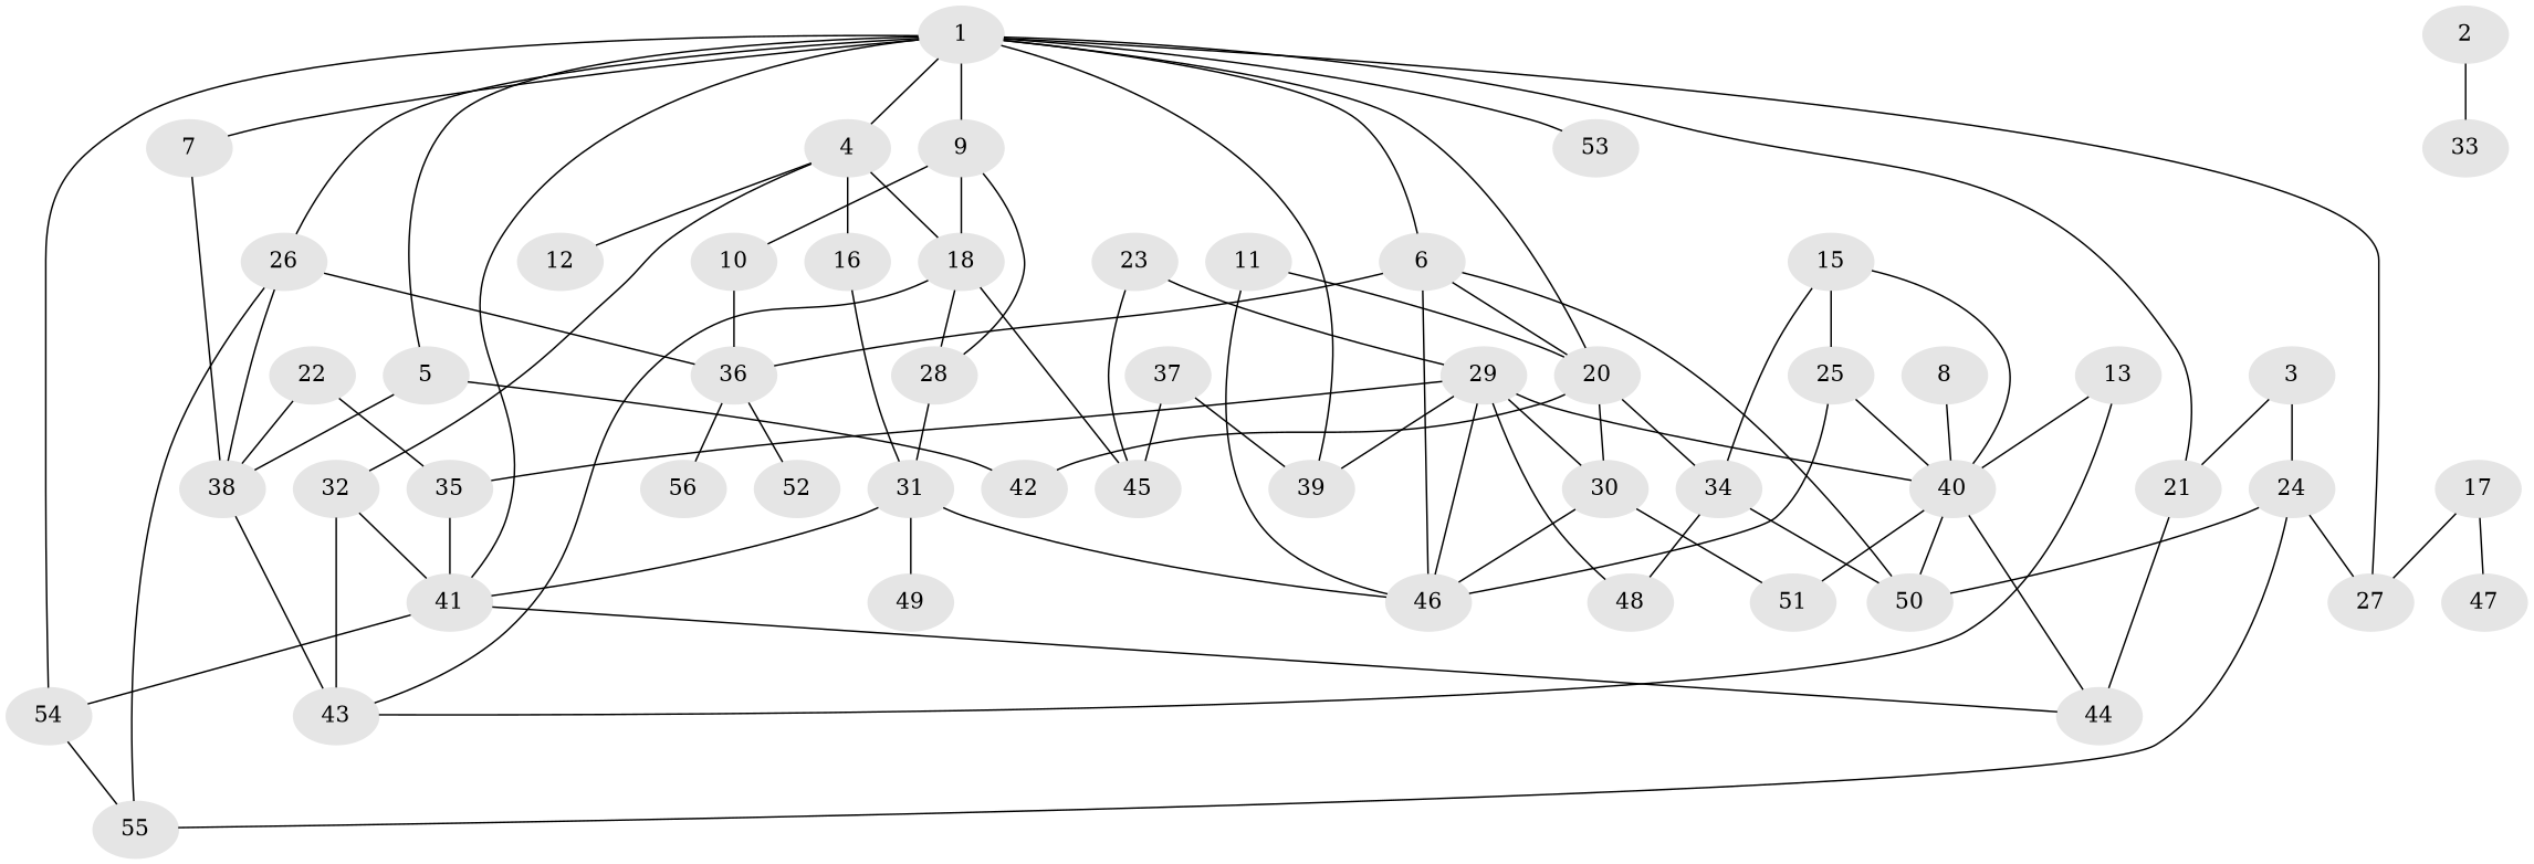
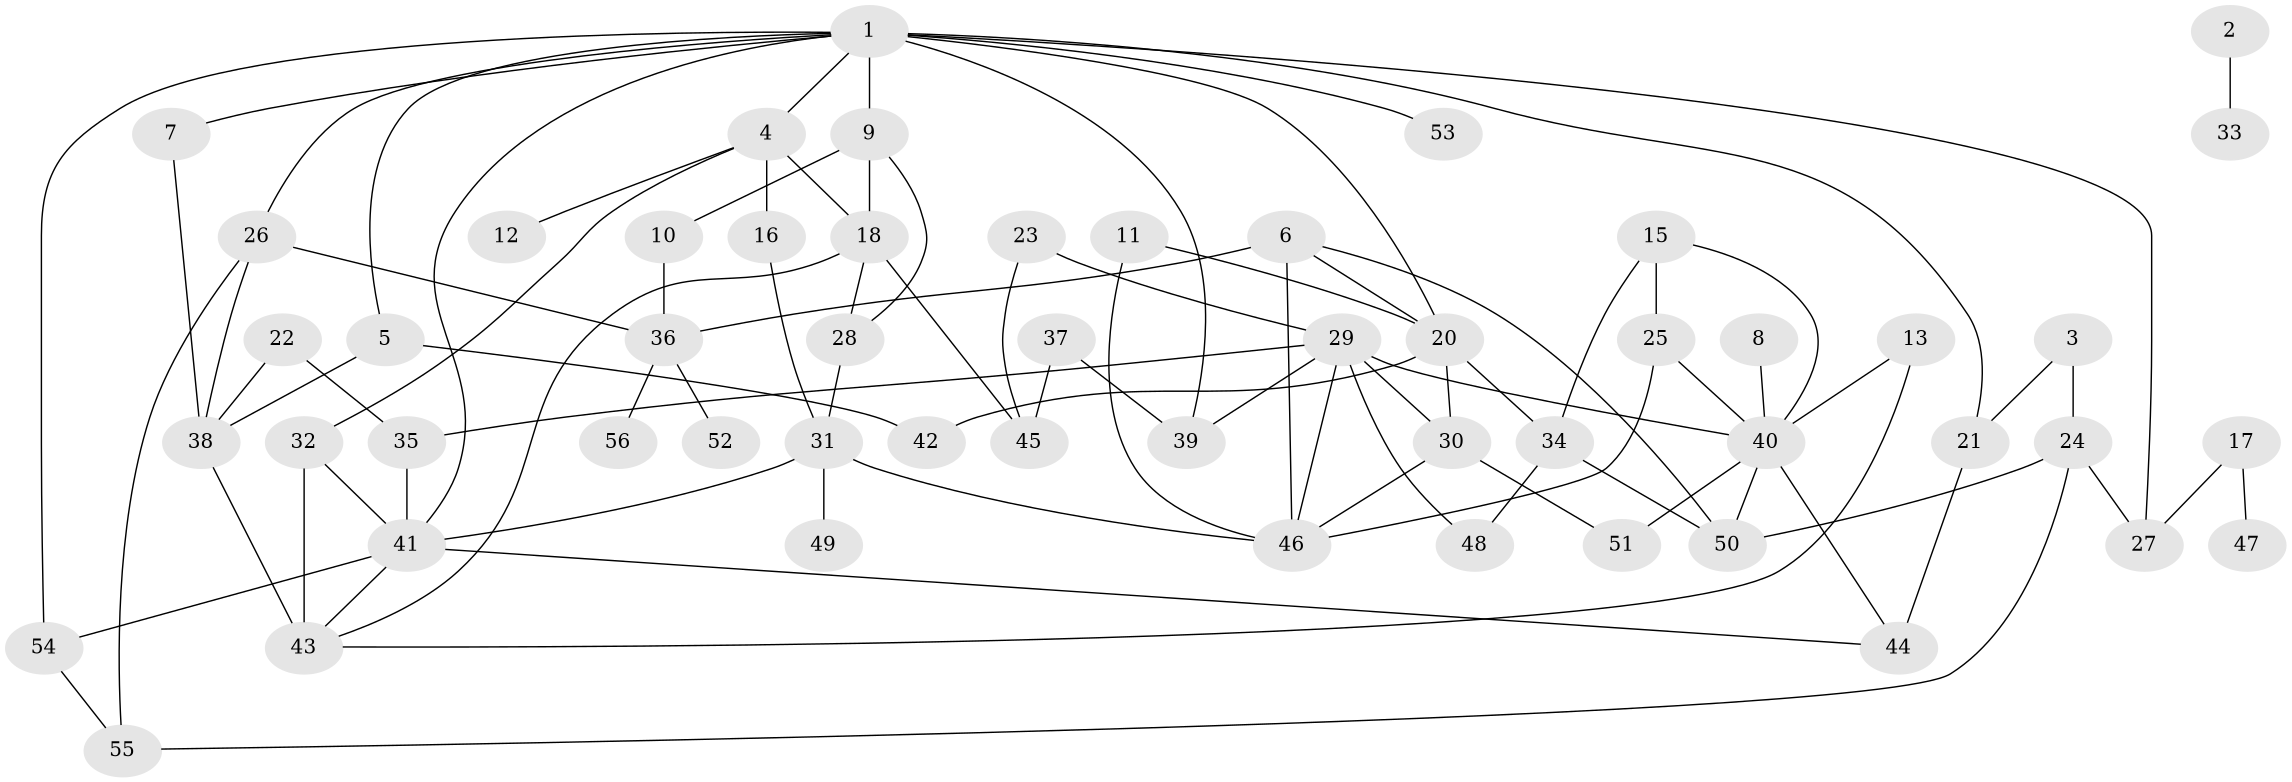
  graph {
    node [color=gray90 style=filled]
    edge [weight=1.0]
    1
    4
    5
    6
    7
    9
    20
    21
    27
    39
    41
    53
    54
    26
    2
    33
    12
    16
    18
    32
    38
    42
    36
    46
    50
    10
    28
    30
    34
    44
    43
    55
    3
    24
    31
    45
    52
    56
    8
    40
    51
    11
    13
    35
    15
    25
    48
    49
    17
    47
    22
    23
    29
    37
    1 -- 4
    1 -- 5
-   1 -- 6
    1 -- 7
    1 -- 9
    1 -- 20
    1 -- 21
    1 -- 27
    1 -- 39
    1 -- 41
    1 -- 53
    1 -- 54
    1 -- 26
    4 -- 12
    4 -- 16
    4 -- 18
    4 -- 32
    5 -- 38
    5 -- 42
    6 -- 20
    6 -- 36
    6 -- 46
    6 -- 50
    7 -- 38
    9 -- 18
    9 -- 10
    9 -- 28
    20 -- 42
    20 -- 30
    20 -- 34
    21 -- 44
    41 -- 54
    41 -- 44
+   41 -- 43
    54 -- 55
    26 -- 38
    26 -- 36
    26 -- 55
    2 -- 33
    16 -- 31
    18 -- 28
    18 -- 43
    18 -- 45
    32 -- 41
    32 -- 43 [weight=2.0]
    38 -- 43 [weight=2.0]
    36 -- 52
    36 -- 56
    10 -- 36
    28 -- 31
    30 -- 46
    30 -- 51
    34 -- 50
    34 -- 48
    3 -- 21
    3 -- 24
    24 -- 27
    24 -- 50
    24 -- 55
    31 -- 41
    31 -- 46
    31 -- 49
    8 -- 40 [weight=2.0]
    40 -- 50
    40 -- 44
    40 -- 51
    11 -- 20
    11 -- 46
    13 -- 43
    13 -- 40
    35 -- 41
    15 -- 34
    15 -- 40
    15 -- 25
    25 -- 46
    25 -- 40
    17 -- 27
    17 -- 47
    22 -- 38
    22 -- 35
    23 -- 45
    23 -- 29
    29 -- 39
    29 -- 46
    29 -- 30
    29 -- 40
    29 -- 35
    29 -- 48
    37 -- 39 [weight=2.0]
    37 -- 45
  }
